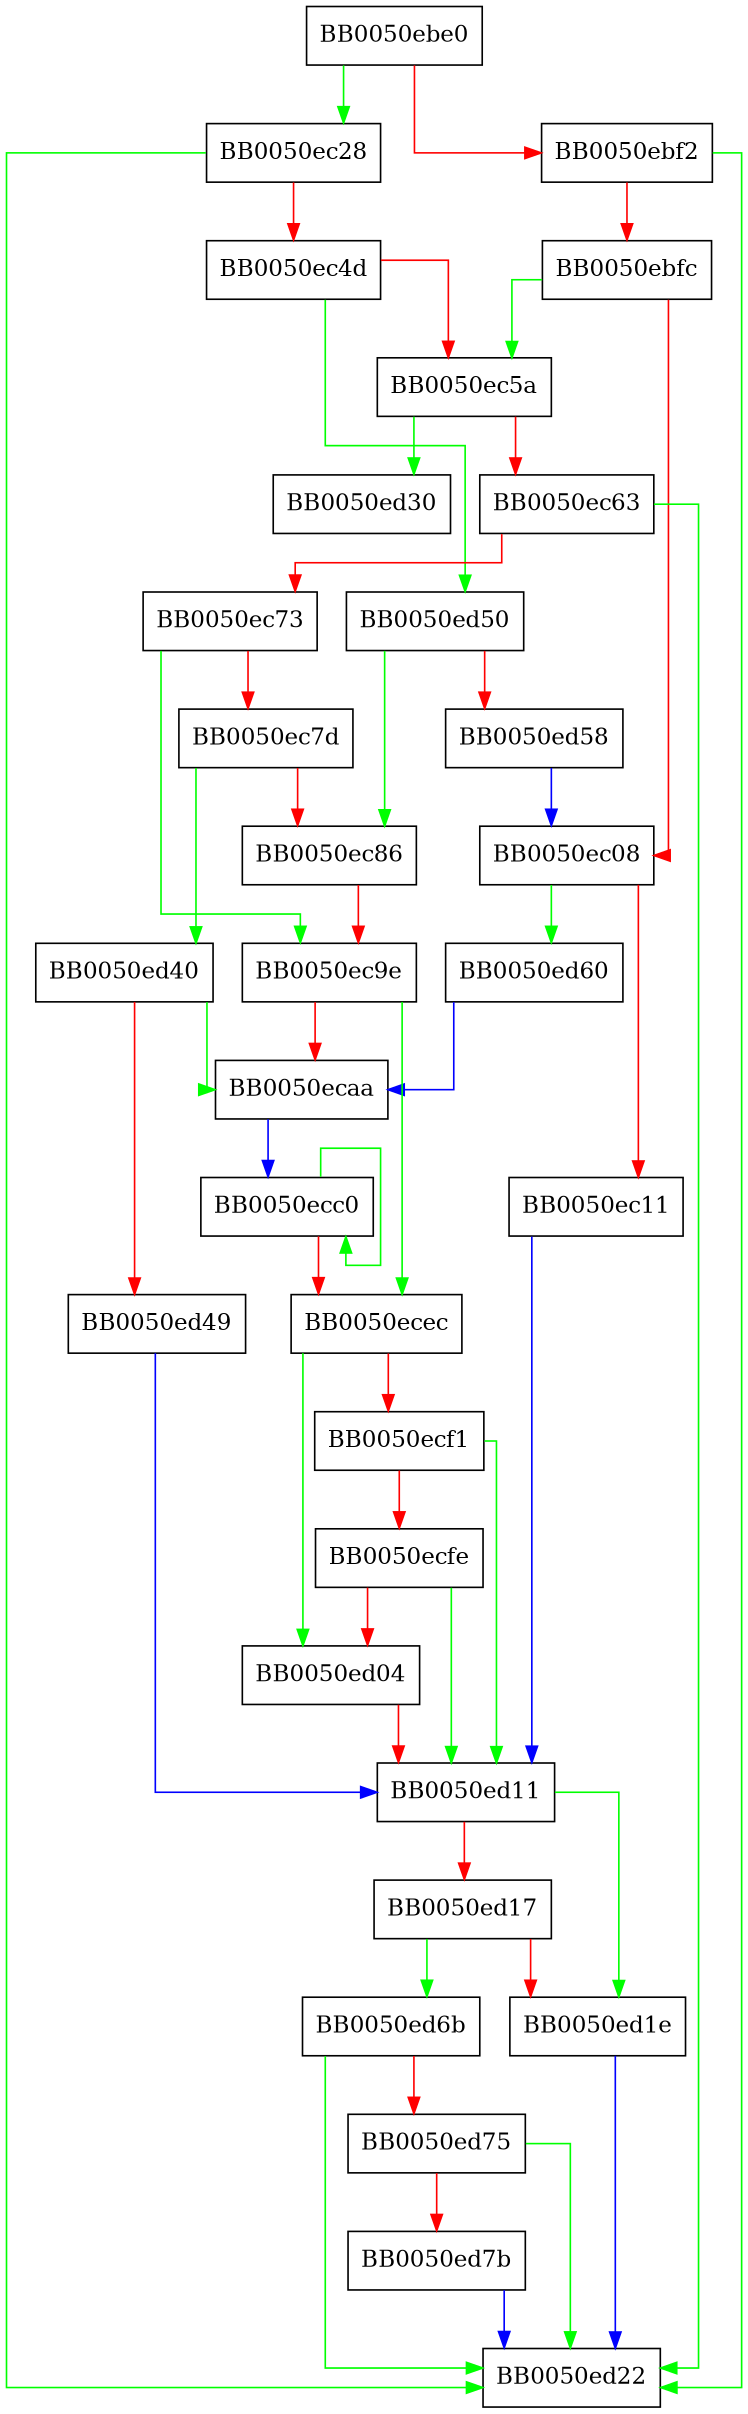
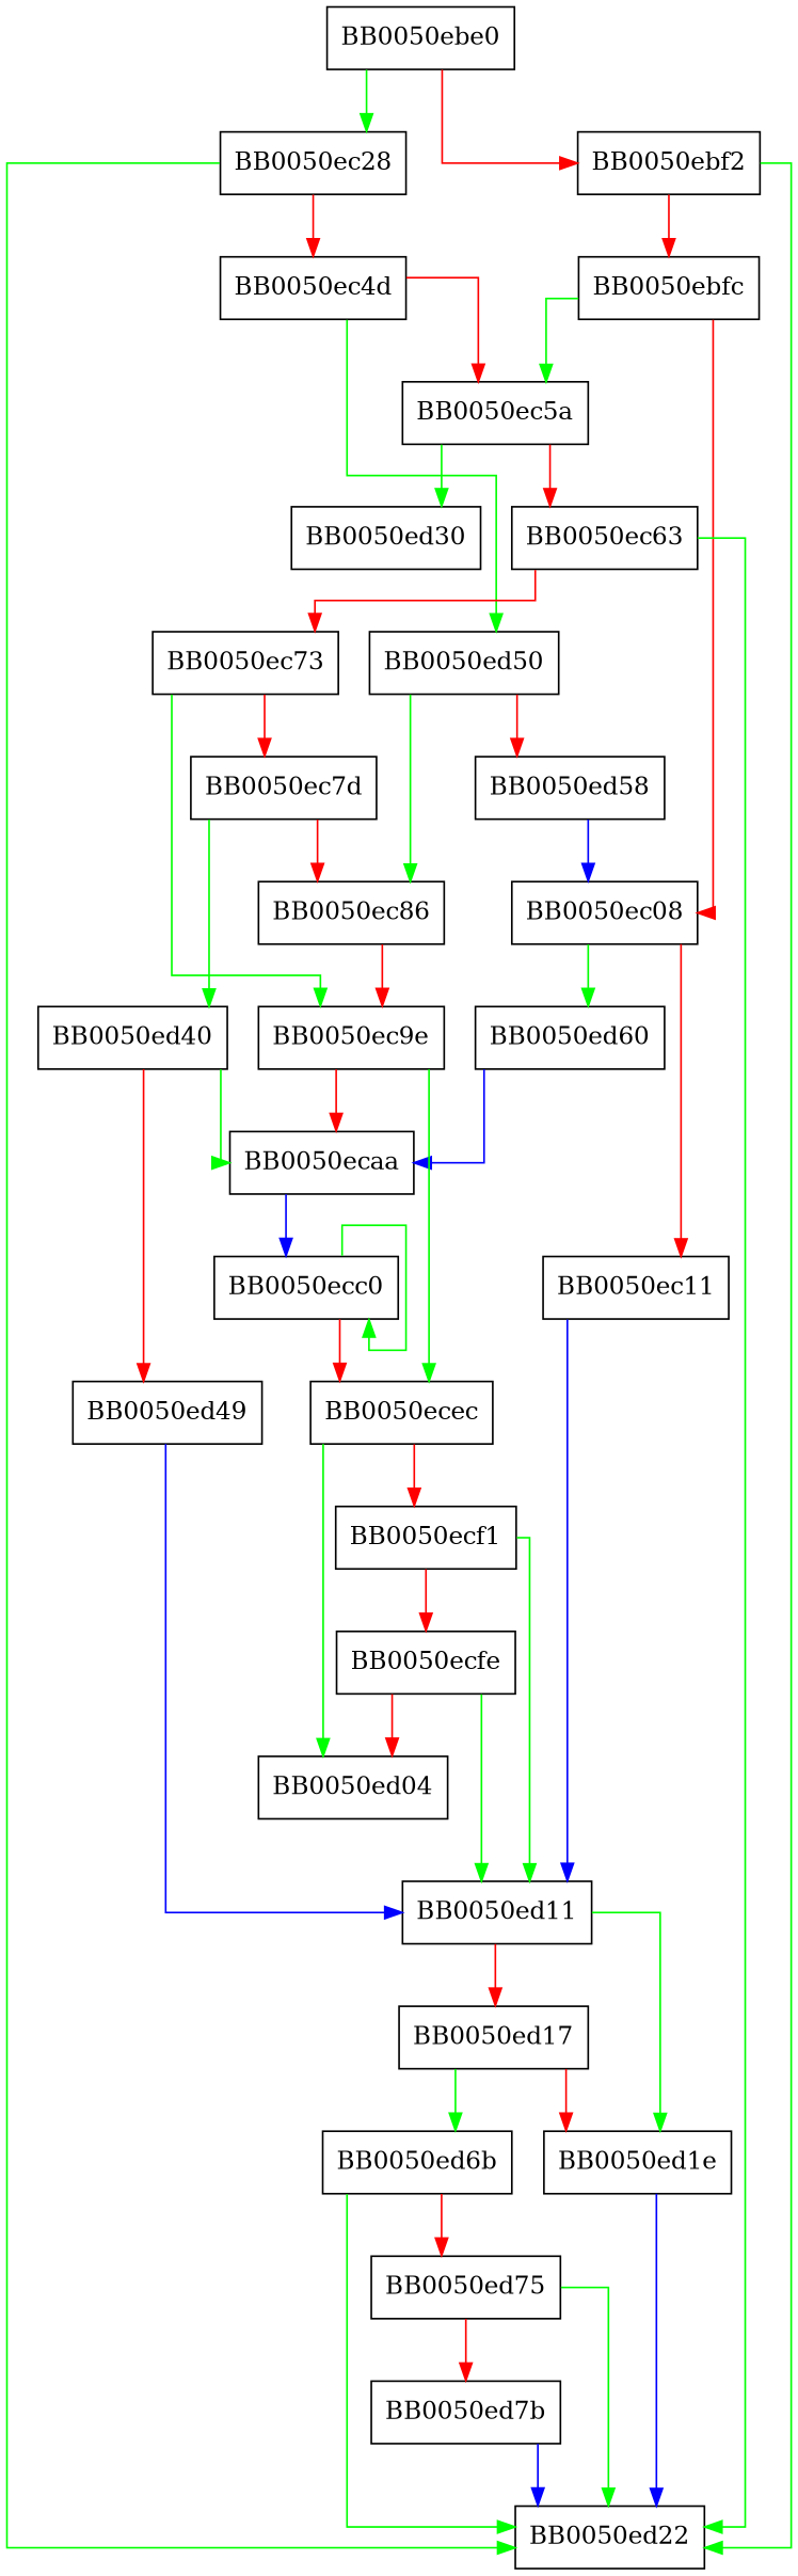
  digraph {
    splines=ortho
    node [shape=box]
    edge [color=red]
    BB0050ebe0
    BB0050ec28
    BB0050ebf2
    BB0050ed22
    BB0050ec4d
    BB0050ebfc
    BB0050ec5a
    BB0050ed50
    BB0050ec08
    BB0050ed30
    BB0050ec63
    BB0050ed60
    BB0050ec11
    BB0050ec73
    BB0050ecaa
    BB0050ed11
    BB0050ecc0
    BB0050ed1e
    BB0050ed17
    BB0050ed6b
    BB0050ec86
    BB0050ed58
    BB0050ec9e
    BB0050ec7d
    BB0050ecec
    BB0050ed40
    BB0050ecf1
    BB0050ed04
    BB0050ed49
    BB0050ecfe
    BB0050ed75
    BB0050ed7b
    BB0050ebe0 -> BB0050ec28 [color=green]
    BB0050ebe0 -> BB0050ebf2
    BB0050ec28 -> BB0050ed22 [color=green]
    BB0050ec28 -> BB0050ec4d
    BB0050ebf2 -> BB0050ed22 [color=green]
    BB0050ebf2 -> BB0050ebfc
    BB0050ec4d -> BB0050ec5a
    BB0050ec4d -> BB0050ed50 [color=green]
    BB0050ebfc -> BB0050ec5a [color=green]
    BB0050ebfc -> BB0050ec08
    BB0050ec5a -> BB0050ed30 [color=green]
    BB0050ec5a -> BB0050ec63
    BB0050ed50 -> BB0050ec86 [color=green]
    BB0050ed50 -> BB0050ed58
    BB0050ec08 -> BB0050ed60 [color=green]
    BB0050ec08 -> BB0050ec11
    BB0050ec63 -> BB0050ed22 [color=green]
    BB0050ec63 -> BB0050ec73
    BB0050ed60 -> BB0050ecaa [color=blue]
    BB0050ec11 -> BB0050ed11 [color=blue]
    BB0050ec73 -> BB0050ec9e [color=green]
    BB0050ec73 -> BB0050ec7d
    BB0050ecaa -> BB0050ecc0 [color=blue]
    BB0050ed11 -> BB0050ed1e [color=green]
    BB0050ed11 -> BB0050ed17
    BB0050ecc0 -> BB0050ecc0 [color=green]
    BB0050ecc0 -> BB0050ecec
    BB0050ed1e -> BB0050ed22 [color=blue]
    BB0050ed17 -> BB0050ed1e
    BB0050ed17 -> BB0050ed6b [color=green]
    BB0050ed6b -> BB0050ed22 [color=green]
    BB0050ed6b -> BB0050ed75
    BB0050ec86 -> BB0050ec9e
    BB0050ed58 -> BB0050ec08 [color=blue]
    BB0050ec9e -> BB0050ecaa
    BB0050ec9e -> BB0050ecec [color=green]
    BB0050ec7d -> BB0050ec86
    BB0050ec7d -> BB0050ed40 [color=green]
    BB0050ecec -> BB0050ecf1
    BB0050ecec -> BB0050ed04 [color=green]
    BB0050ed40 -> BB0050ecaa [color=green]
    BB0050ed40 -> BB0050ed49
    BB0050ecf1 -> BB0050ed11 [color=green]
    BB0050ecf1 -> BB0050ecfe
-   BB0050ed04 -> BB0050ed11
    BB0050ed49 -> BB0050ed11 [color=blue]
    BB0050ecfe -> BB0050ed11 [color=green]
    BB0050ecfe -> BB0050ed04
    BB0050ed75 -> BB0050ed22 [color=green]
    BB0050ed75 -> BB0050ed7b
    BB0050ed7b -> BB0050ed22 [color=blue]
  }
